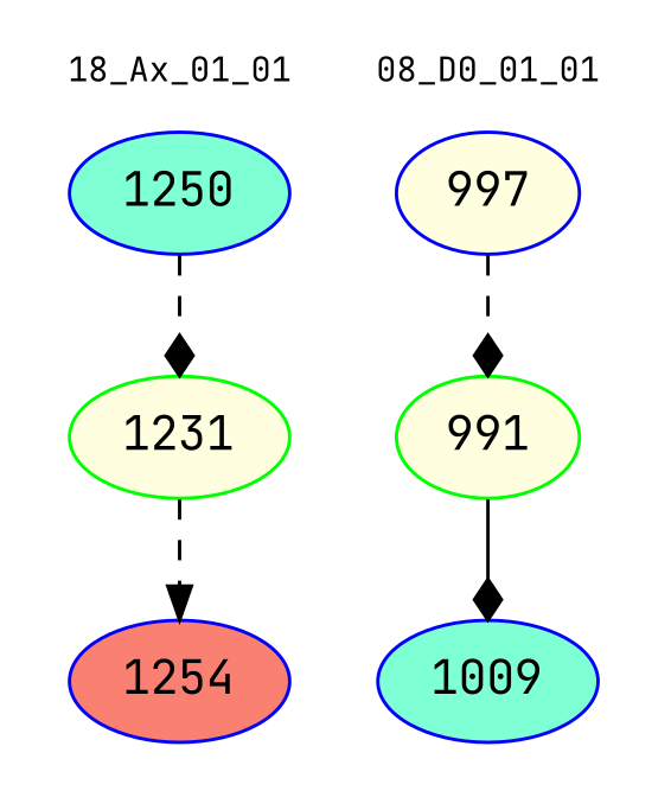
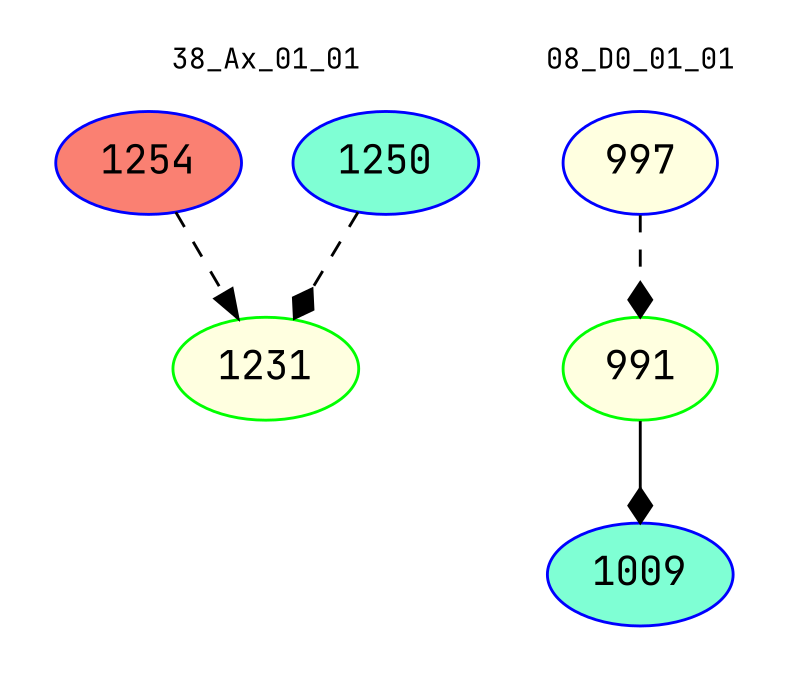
  digraph {
    fontname="JetBrains Mono"
    node [color=blue fillcolor=lightyellow fontname="JetBrains Mono" style=filled]
    edge [arrowhead=diamond color=black fontname="JetBrains Mono" style=dashed]
    n1 [fillcolor=aquamarine label=1250]
    n2 [color=green label=1231]
    n3 [fillcolor=salmon label=1254]
    n4 [label=997]
    n5 [color=green label=991]
    n6 [fillcolor=aquamarine label=1009]
    subgraph cluster_1 {
      color=white
      fontsize=10
-     label="18_Ax_01_01"
+     label="38_Ax_01_01"
      n1
      n2
      n3
    }
    subgraph cluster_2 {
      color=white
      fontsize=10
      label="08_D0_01_01"
      n4
      n5
      n6
    }
    n1 -> n2
-   n2 -> n3 [arrowhead=normal]
+   n3 -> n2 [arrowhead=normal]
    n4 -> n5
    n5 -> n6 [style=solid]
  }
